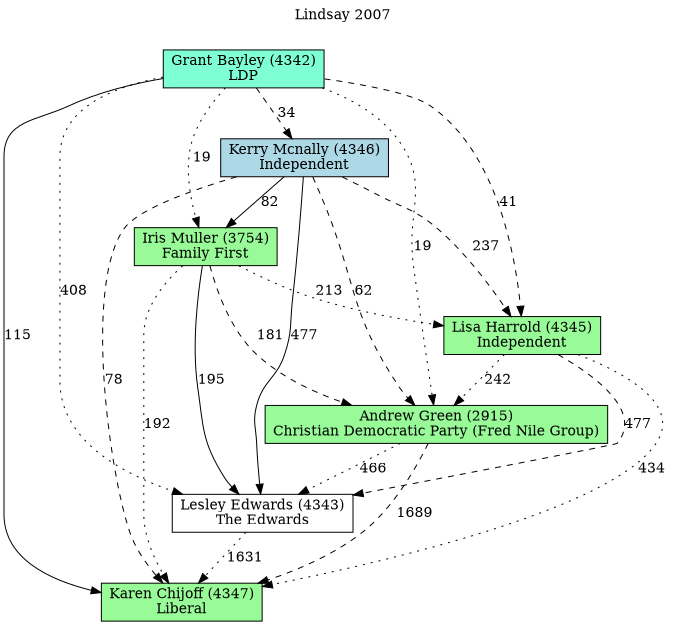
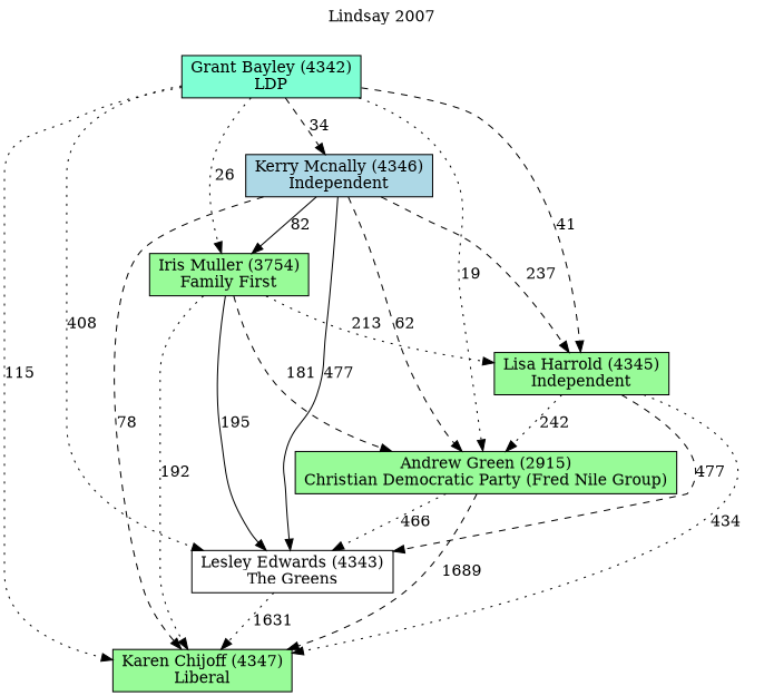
  digraph {
    label="Lindsay 2007"
    labelloc=t
    mclimit=10
    node [fillcolor=palegreen shape=box style=filled]
    edge [style=dotted]
    n1 [label="Karen Chijoff (4347)\nLiberal"]
-   n2 [fillcolor=white label="Lesley Edwards (4343)\nThe Edwards"]
+   n2 [fillcolor=white label="Lesley Edwards (4343)\nThe Greens"]
    n3 [label="Andrew Green (2915)\nChristian Democratic Party (Fred Nile Group)"]
    n4 [label="Lisa Harrold (4345)\nIndependent"]
    n5 [label="Iris Muller (3754)\nFamily First"]
    n6 [fillcolor=lightblue label="Kerry Mcnally (4346)\nIndependent"]
    n7 [fillcolor=aquamarine label="Grant Bayley (4342)\nLDP"]
    n2 -> n1 [label=1631]
    n3 -> n1 [label=1689 style=dashed]
    n3 -> n2 [label=466]
    n4 -> n1 [label=434]
    n4 -> n2 [label=477 style=dashed]
    n4 -> n3 [label=242]
    n5 -> n1 [label=192]
    n5 -> n2 [label=195 style=solid]
    n5 -> n3 [label=181 style=dashed]
    n5 -> n4 [label=213]
    n6 -> n1 [label=78 style=dashed]
    n6 -> n2 [label=477 style=solid]
    n6 -> n3 [label=62 style=dashed]
    n6 -> n4 [label=237 style=dashed]
    n6 -> n5 [label=82 style=solid]
-   n7 -> n1 [label=115 style=solid]
+   n7 -> n1 [label=115]
    n7 -> n2 [label=408]
    n7 -> n3 [label=19]
    n7 -> n4 [label=41 style=dashed]
-   n7 -> n5 [label=19]
+   n7 -> n5 [label=26]
    n7 -> n6 [label=34 style=dashed]
  }
